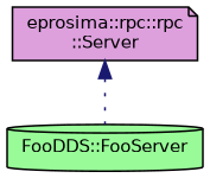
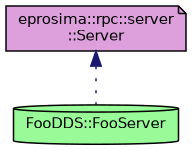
  digraph {
    node [color=black fontname=Helvetica fontsize=10 style=filled]
-   n1 [fillcolor=plum fontcolor=black height=0.2 label="eprosima::rpc::rpc\l::Server" shape=note width=0.4]
+   n1 [fillcolor=plum fontcolor=black height=0.2 label="eprosima::rpc::server\l::Server" shape=note width=0.4]
    n2 [fillcolor=palegreen height=0.2 label="FooDDS::FooServer" shape=cylinder width=0.4]
    n1 -> n2 [color=midnightblue dir=back fontname=Helvetica fontsize=10 labelfontname=Helvetica labelfontsize=10 style=dotted]
  }
